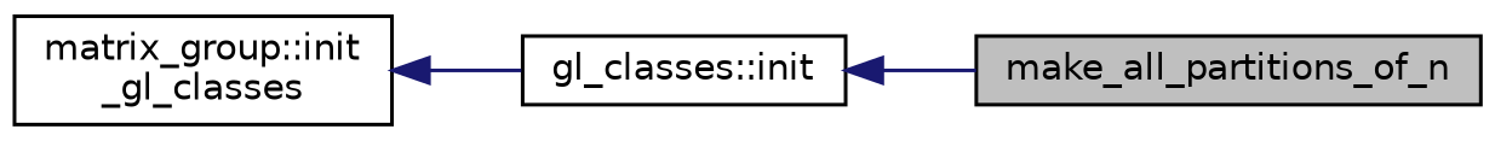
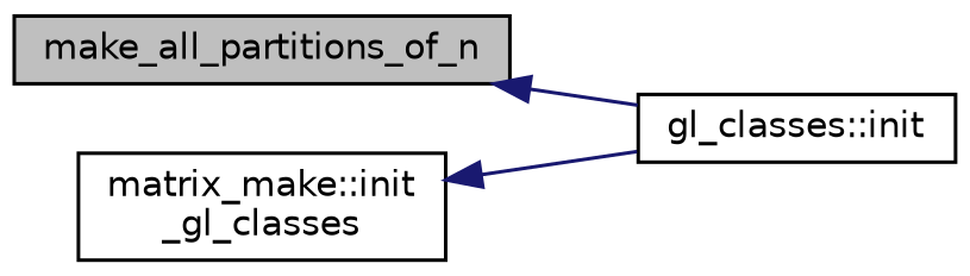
  digraph {
    rankdir=LR
    node [color=black fillcolor=white fontname=Helvetica fontsize=10 shape=record style=filled]
    edge [color=midnightblue dir=back fontname=Helvetica fontsize=10 labelfontname=Helvetica labelfontsize=10 style=solid]
    n1 [fillcolor=grey75 fontcolor=black height=0.2 label=make_all_partitions_of_n width=0.4]
    n2 [height=0.2 label="gl_classes::init" width=0.4]
-   n3 [height=0.2 label="matrix_group::init\l_gl_classes" width=0.4]
-   n2 -> n1
+   n3 [height=0.2 label="matrix_make::init\l_gl_classes" width=0.4]
+   n1 -> n2
    n3 -> n2
  }
